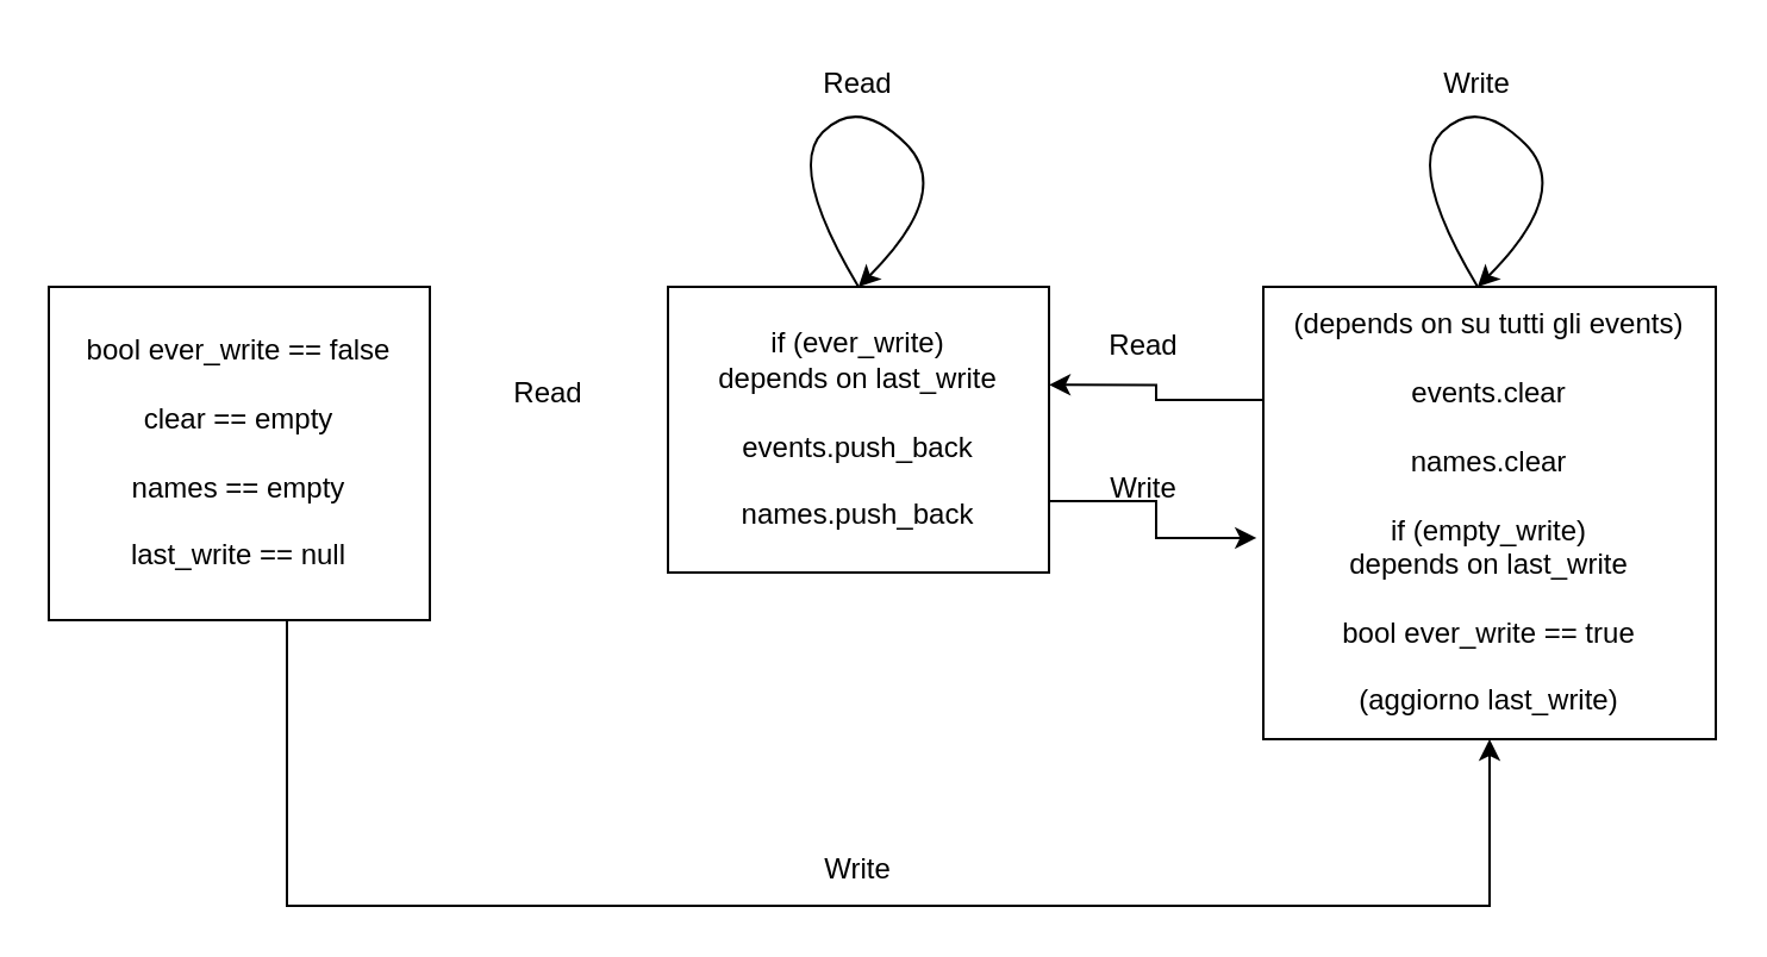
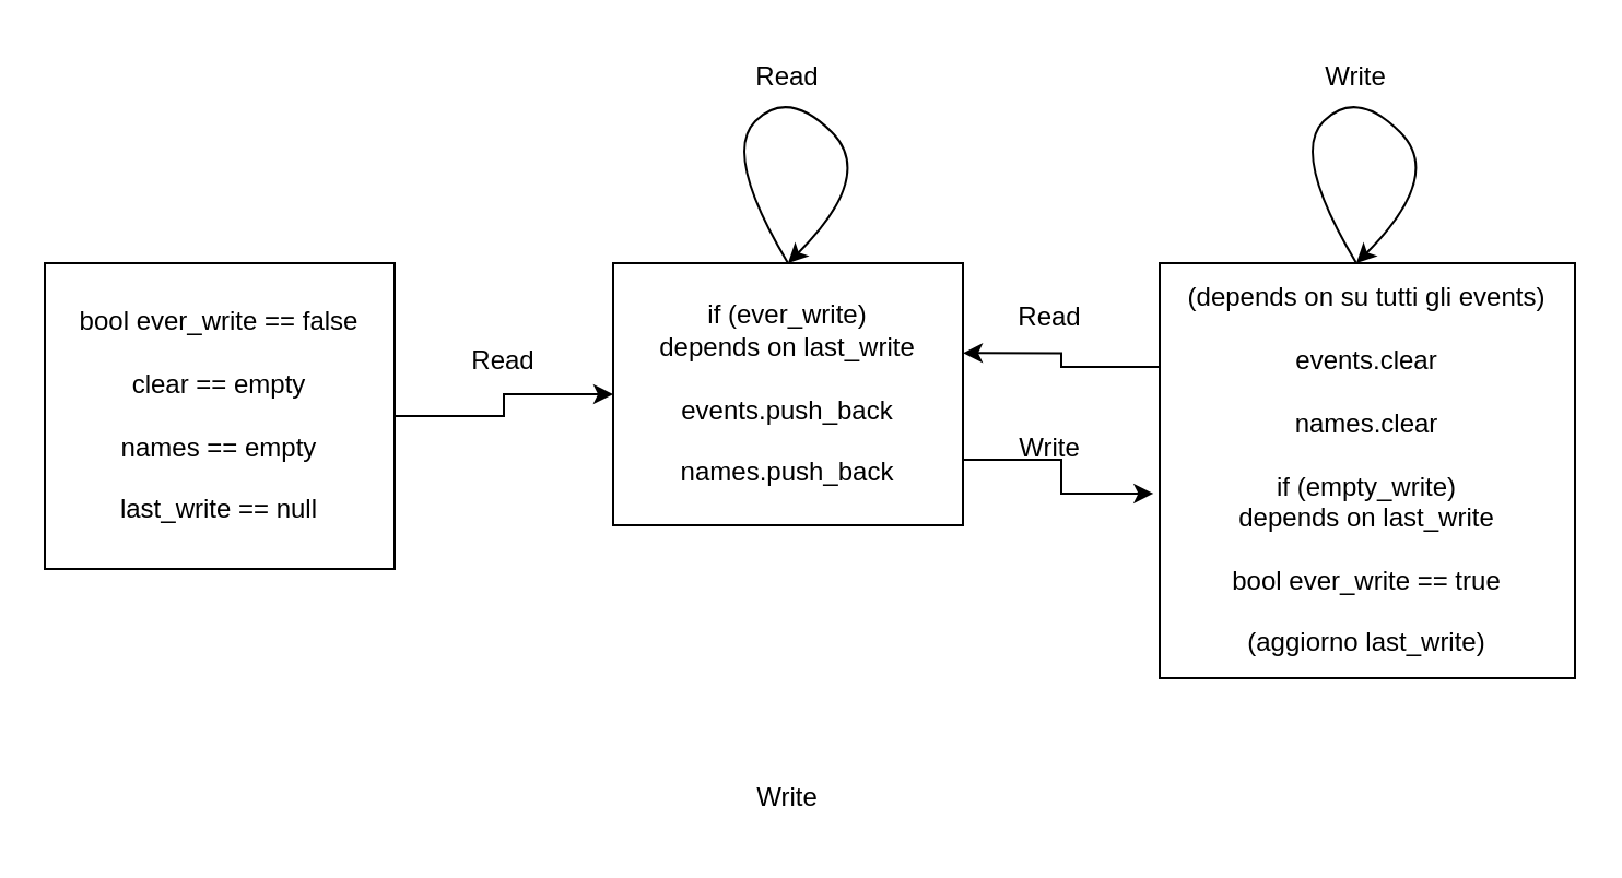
  <mxCell id="0" />
  <mxCell id="1" parent="0" />
- <mxCell id="3" style="edgeStyle=orthogonalEdgeStyle;rounded=0;orthogonalLoop=1;jettySize=auto;html=1;entryX=0.5;entryY=1;entryDx=0;entryDy=0;" parent="1" source="4" target="9" edge="1"><mxGeometry relative="1" as="geometry"><Array as="points"><mxPoint x="120" y="380" /><mxPoint x="625" y="380" /></Array></mxGeometry></mxCell>
+ <mxCell id="2" style="edgeStyle=orthogonalEdgeStyle;rounded=0;orthogonalLoop=1;jettySize=auto;html=1;entryX=0;entryY=0.5;entryDx=0;entryDy=0;" parent="1" source="4" target="5" edge="1"><mxGeometry relative="1" as="geometry" /></mxCell>
  <mxCell id="4" value="&lt;div&gt;bool ever_write == false&lt;/div&gt;&lt;div&gt;&lt;br&gt;&lt;/div&gt;&lt;div&gt;clear == empty&lt;/div&gt;&lt;div&gt;&lt;br&gt;&lt;/div&gt;&lt;div&gt;names == empty&lt;/div&gt;&lt;div&gt;&lt;br&gt;&lt;/div&gt;&lt;div&gt;last_write == null&lt;/div&gt;" style="rounded=0;whiteSpace=wrap;html=1;" parent="1" vertex="1"><mxGeometry y="120" width="160" height="140" as="geometry" x="20" /></mxCell>
  <mxCell id="5" value="&lt;div&gt;&lt;div&gt;if (ever_write)&lt;/div&gt;&lt;div&gt;depends on last_write&lt;/div&gt;&lt;div&gt;&lt;br&gt;&lt;/div&gt;events.push_back&lt;/div&gt;&lt;div&gt;&lt;br&gt;&lt;/div&gt;&lt;div&gt;names.push_back&lt;/div&gt;" style="rounded=0;whiteSpace=wrap;html=1;" parent="1" vertex="1"><mxGeometry x="280" y="120" width="160" height="120" as="geometry" /></mxCell>
  <mxCell id="6" value="Read" style="text;html=1;align=center;verticalAlign=middle;whiteSpace=wrap;rounded=0;" parent="1" vertex="1"><mxGeometry x="330" width="60" height="30" as="geometry" y="20" /></mxCell>
  <mxCell id="7" value="" style="curved=1;endArrow=classic;html=1;rounded=0;exitX=0.5;exitY=0;exitDx=0;exitDy=0;entryX=0.5;entryY=0;entryDx=0;entryDy=0;" parent="1" source="5" target="5" edge="1"><mxGeometry width="50" height="50" relative="1" as="geometry"><mxPoint x="300" y="80" as="sourcePoint" /><mxPoint x="440" y="60" as="targetPoint" /><Array as="points"><mxPoint x="330" y="70" /><mxPoint x="360" y="40" /><mxPoint x="400" y="80" /></Array></mxGeometry></mxCell>
  <mxCell id="8" value="Read" style="text;html=1;align=center;verticalAlign=middle;whiteSpace=wrap;rounded=0;" parent="1" vertex="1"><mxGeometry x="200" y="150" width="60" height="30" as="geometry" /></mxCell>
  <mxCell id="9" value="&lt;div&gt;(depends on su tutti gli events)&lt;/div&gt;&lt;div&gt;&lt;br&gt;&lt;/div&gt;&lt;div&gt;&lt;div&gt;events.clear&lt;/div&gt;&lt;div&gt;&lt;br&gt;&lt;/div&gt;&lt;div&gt;names.clear&lt;/div&gt;&lt;br&gt;&lt;/div&gt;&lt;div&gt;&lt;div&gt;if (empty_write)&lt;/div&gt;&lt;div&gt;depends on last_write&lt;/div&gt;&lt;/div&gt;&lt;div&gt;&lt;br&gt;&lt;/div&gt;&lt;div&gt;&lt;div&gt;bool ever_write == true&lt;/div&gt;&lt;/div&gt;&lt;div&gt;&lt;br&gt;&lt;/div&gt;&lt;div&gt;(aggiorno last_write)&lt;/div&gt;" style="rounded=0;whiteSpace=wrap;html=1;" parent="1" vertex="1"><mxGeometry x="530" y="120" width="190" height="190" as="geometry" /></mxCell>
  <mxCell id="10" value="Write" style="text;html=1;align=center;verticalAlign=middle;whiteSpace=wrap;rounded=0;" parent="1" vertex="1"><mxGeometry x="450" y="190" width="60" height="30" as="geometry" /></mxCell>
  <mxCell id="11" value="Write" style="text;html=1;align=center;verticalAlign=middle;whiteSpace=wrap;rounded=0;" parent="1" vertex="1"><mxGeometry x="330" y="350" width="60" height="30" as="geometry" /></mxCell>
  <mxCell id="12" value="Read" style="text;html=1;align=center;verticalAlign=middle;whiteSpace=wrap;rounded=0;" parent="1" vertex="1"><mxGeometry x="450" y="130" width="60" height="30" as="geometry" /></mxCell>
  <mxCell id="13" style="edgeStyle=orthogonalEdgeStyle;rounded=0;orthogonalLoop=1;jettySize=auto;html=1;exitX=0;exitY=0.25;exitDx=0;exitDy=0;entryX=1;entryY=0.343;entryDx=0;entryDy=0;entryPerimeter=0;" parent="1" source="9" target="5" edge="1"><mxGeometry relative="1" as="geometry" /></mxCell>
  <mxCell id="14" style="edgeStyle=orthogonalEdgeStyle;rounded=0;orthogonalLoop=1;jettySize=auto;html=1;exitX=1;exitY=0.75;exitDx=0;exitDy=0;entryX=-0.015;entryY=0.555;entryDx=0;entryDy=0;entryPerimeter=0;" parent="1" source="5" target="9" edge="1"><mxGeometry relative="1" as="geometry" /></mxCell>
  <mxCell id="15" value="" style="curved=1;endArrow=classic;html=1;rounded=0;exitX=0.5;exitY=0;exitDx=0;exitDy=0;entryX=0.5;entryY=0;entryDx=0;entryDy=0;" parent="1" edge="1"><mxGeometry width="50" height="50" relative="1" as="geometry"><mxPoint x="620" y="120" as="sourcePoint" /><mxPoint x="620" y="120" as="targetPoint" /><Array as="points"><mxPoint x="590" y="70" /><mxPoint x="620" y="40" /><mxPoint x="660" y="80" /></Array></mxGeometry></mxCell>
  <mxCell id="16" value="Write" style="text;html=1;align=center;verticalAlign=middle;whiteSpace=wrap;rounded=0;" parent="1" vertex="1"><mxGeometry x="590" width="60" height="30" as="geometry" y="20" /></mxCell>
